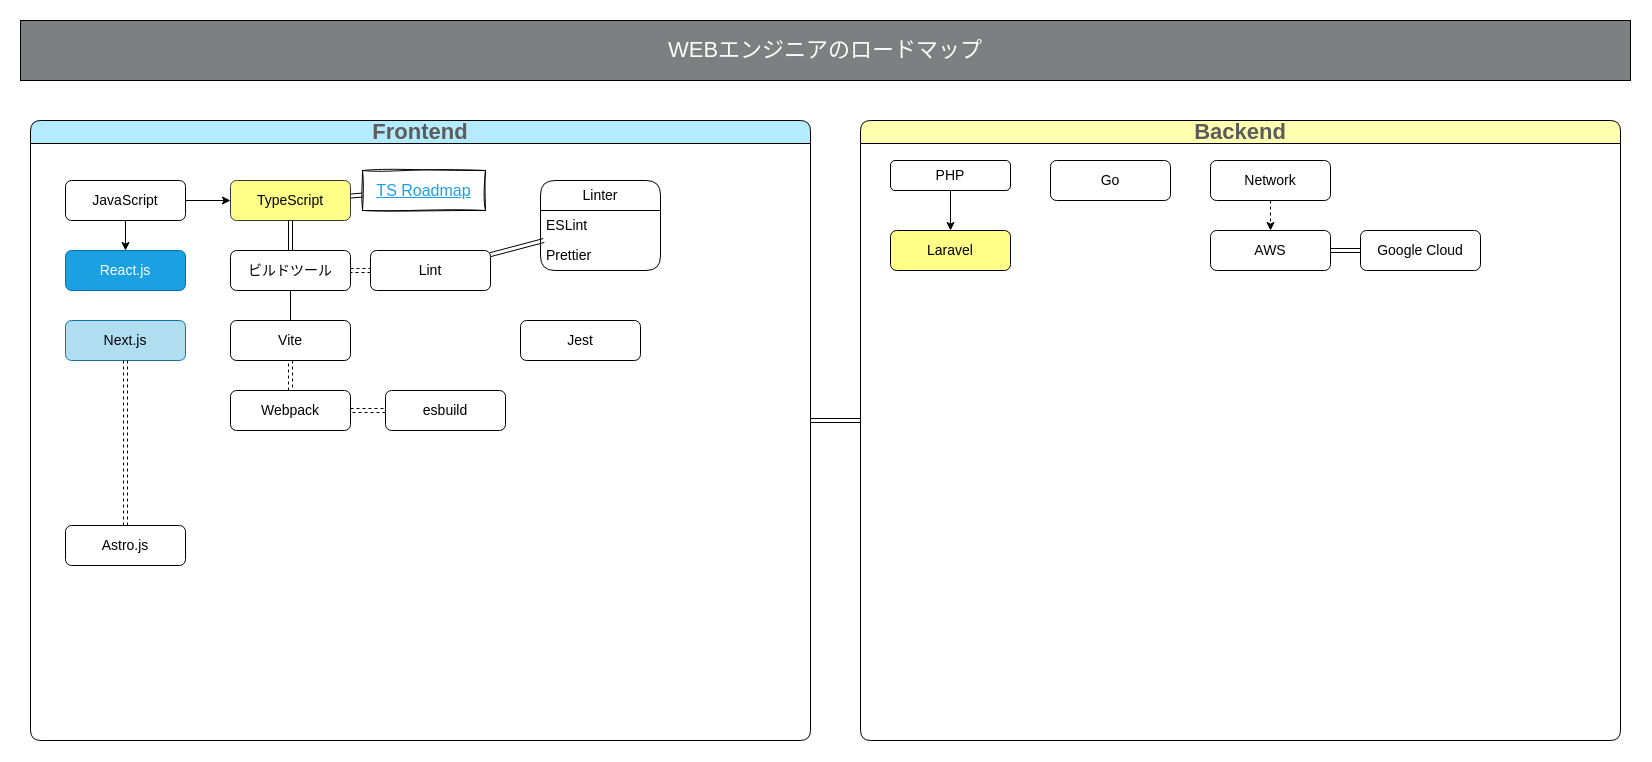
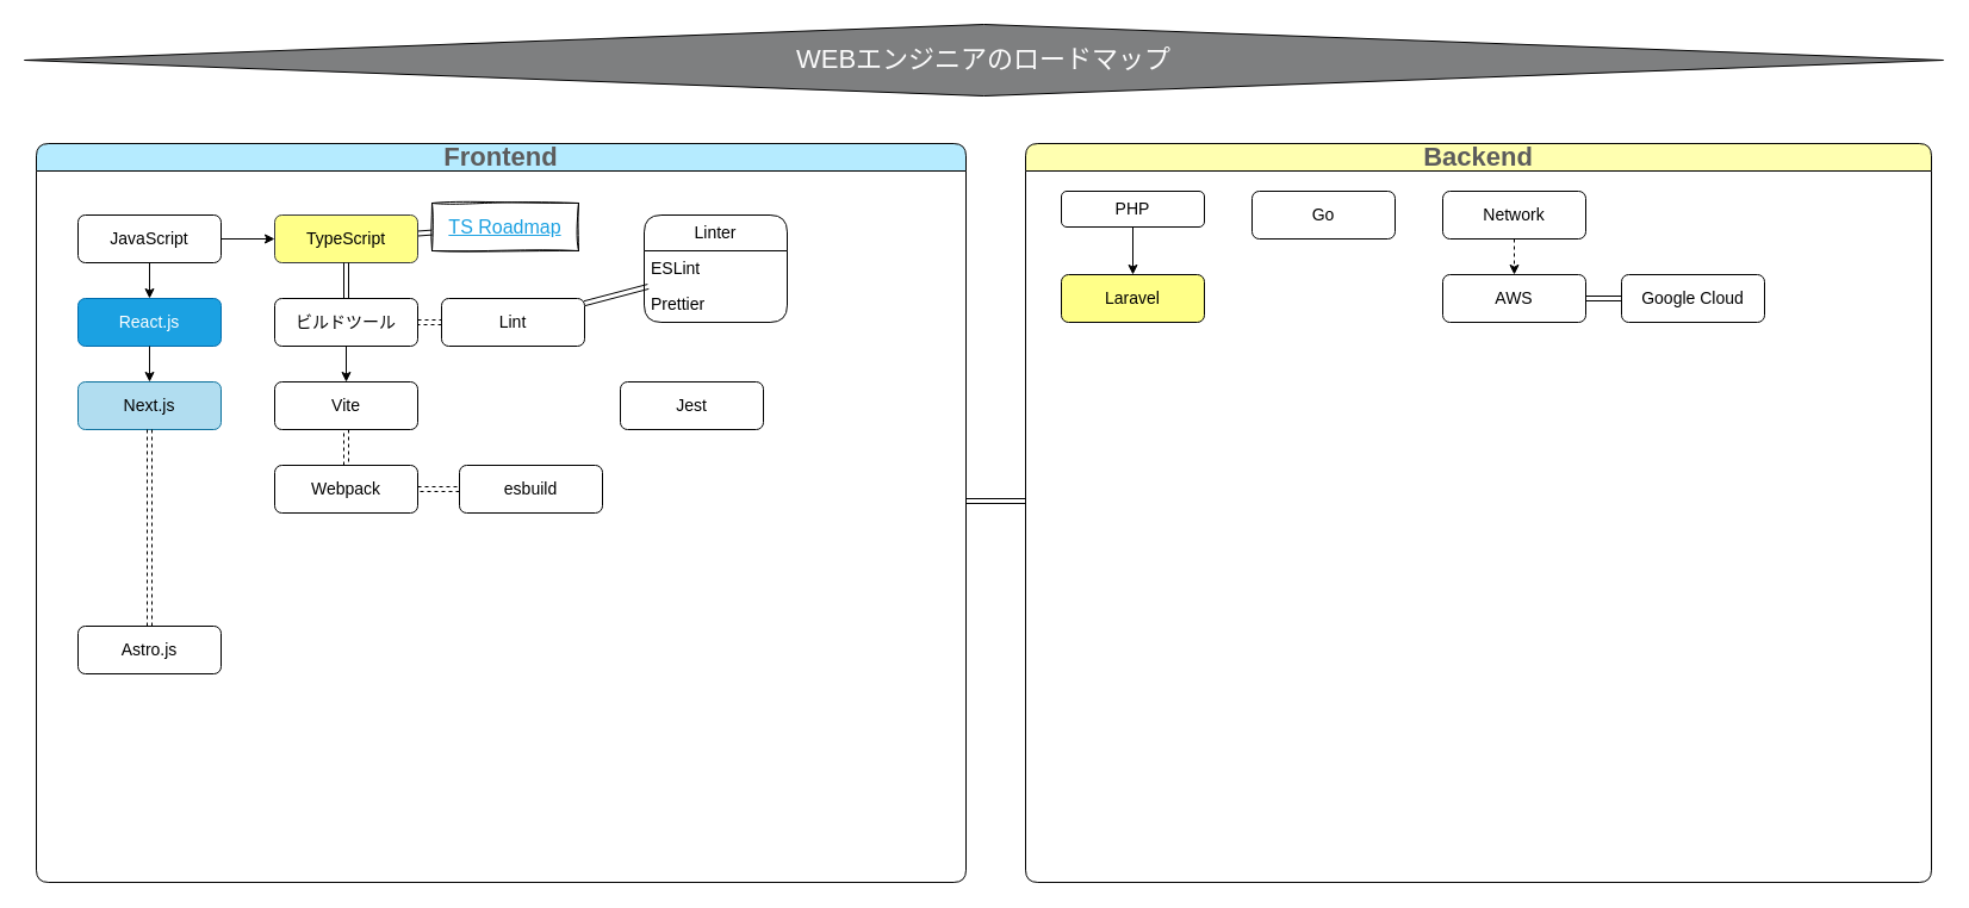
  <mxCell id="0" />
  <mxCell id="1" parent="0" />
- <mxCell id="2" value="WEBエンジニアのロードマップ" style="rounded=0;whiteSpace=wrap;html=1;fontSize=22;fillColor=#7E7F80;fontColor=#FCFCFC;" parent="1" vertex="1"><mxGeometry x="20" y="20" width="1610" height="60" as="geometry" /></mxCell>
+ <mxCell id="2" value="WEBエンジニアのロードマップ" style="rhombus;whiteSpace=wrap;html=1;fontSize=22;fillColor=#7E7F80;fontColor=#FCFCFC;" parent="1" vertex="1"><mxGeometry x="20" y="20" width="1610" height="60" as="geometry" /></mxCell>
  <mxCell id="3" value="Backend" style="swimlane;whiteSpace=wrap;html=1;rounded=1;fontSize=22;fontColor=#5C5C5C;fillColor=#FFFFB0;swimlaneFillColor=#FFFFFF;" parent="1" vertex="1"><mxGeometry x="860" y="120" width="760" height="620" as="geometry" /></mxCell>
  <mxCell id="4" value="" style="edgeStyle=none;html=1;strokeColor=default;fontSize=22;fontColor=#5C5C5C;elbow=vertical;" parent="3" source="5" target="7" edge="1"><mxGeometry relative="1" as="geometry" /></mxCell>
  <mxCell id="5" value="PHP" style="rounded=1;whiteSpace=wrap;html=1;fontSize=14;imageHeight=12;" parent="3" vertex="1"><mxGeometry x="30" y="40" width="120" height="30" as="geometry" /></mxCell>
  <mxCell id="6" value="Go" style="rounded=1;whiteSpace=wrap;html=1;fontSize=14;imageHeight=12;" parent="3" vertex="1"><mxGeometry x="190" y="40" width="120" height="40" as="geometry" /></mxCell>
  <mxCell id="7" value="Laravel" style="rounded=1;whiteSpace=wrap;html=1;fontSize=14;imageHeight=12;fillColor=#ffff88;strokeColor=default;" parent="3" vertex="1"><mxGeometry x="30" y="110" width="120" height="40" as="geometry" /></mxCell>
  <mxCell id="8" value="" style="edgeStyle=none;html=1;strokeColor=default;fontSize=22;fontColor=#5C5C5C;elbow=vertical;dashed=1;" parent="3" source="9" target="11" edge="1"><mxGeometry relative="1" as="geometry" /></mxCell>
  <mxCell id="9" value="Network" style="rounded=1;whiteSpace=wrap;html=1;fontSize=14;imageHeight=12;" parent="3" vertex="1"><mxGeometry x="350" y="40" width="120" height="40" as="geometry" /></mxCell>
  <mxCell id="10" value="" style="edgeStyle=none;html=1;strokeColor=default;fontSize=22;fontColor=#5C5C5C;elbow=vertical;shape=link;" parent="3" source="11" target="12" edge="1"><mxGeometry relative="1" as="geometry" /></mxCell>
  <mxCell id="11" value="AWS" style="rounded=1;whiteSpace=wrap;html=1;fontSize=14;imageHeight=12;" parent="3" vertex="1"><mxGeometry x="350" y="110" width="120" height="40" as="geometry" /></mxCell>
  <mxCell id="12" value="Google Cloud" style="rounded=1;whiteSpace=wrap;html=1;fontSize=14;imageHeight=12;" parent="3" vertex="1"><mxGeometry x="500" y="110" width="120" height="40" as="geometry" /></mxCell>
  <mxCell id="13" value="Frontend" style="swimlane;whiteSpace=wrap;html=1;rounded=1;fontSize=22;fontColor=#5C5C5C;fillColor=#B5EBFF;fillStyle=auto;swimlaneFillColor=#FFFFFF;" parent="1" vertex="1"><mxGeometry x="30" y="120" width="780" height="620" as="geometry" /></mxCell>
  <mxCell id="14" value="JavaScript" style="rounded=1;whiteSpace=wrap;html=1;fontSize=14;imageHeight=12;" parent="13" vertex="1"><mxGeometry x="35" y="60" width="120" height="40" as="geometry" /></mxCell>
  <mxCell id="15" value="React.js" style="whiteSpace=wrap;html=1;fontSize=14;rounded=1;imageHeight=12;fillColor=#1ba1e2;strokeColor=#006EAF;fontColor=#ffffff;" parent="13" vertex="1"><mxGeometry x="35" y="130" width="120" height="40" as="geometry" /></mxCell>
  <mxCell id="16" value="" style="edgeStyle=none;html=1;fontSize=14;" parent="13" source="14" target="15" edge="1"><mxGeometry relative="1" as="geometry" /></mxCell>
  <mxCell id="17" value="Next.js" style="whiteSpace=wrap;html=1;fontSize=14;rounded=1;imageHeight=12;fillColor=#b1ddf0;strokeColor=#10739e;" parent="13" vertex="1"><mxGeometry x="35" y="200" width="120" height="40" as="geometry" /></mxCell>
+ <mxCell id="18" value="" style="edgeStyle=none;html=1;fontSize=14;" parent="13" source="15" target="17" edge="1"><mxGeometry relative="1" as="geometry" /></mxCell>
  <mxCell id="19" value="Astro.js" style="whiteSpace=wrap;html=1;fontSize=14;rounded=1;imageHeight=12;" parent="13" vertex="1"><mxGeometry x="35" y="405" width="120" height="40" as="geometry" /></mxCell>
  <mxCell id="20" value="" style="edgeStyle=none;shape=link;html=1;dashed=1;strokeColor=default;fontSize=14;" parent="13" source="17" target="19" edge="1"><mxGeometry relative="1" as="geometry" /></mxCell>
  <mxCell id="21" value="" style="edgeStyle=none;shape=link;html=1;strokeColor=default;fontSize=16;fontColor=#5C5C5C;elbow=vertical;" parent="13" source="22" target="35" edge="1"><mxGeometry relative="1" as="geometry" /></mxCell>
  <mxCell id="22" value="TypeScript" style="rounded=1;whiteSpace=wrap;html=1;fontSize=14;fillColor=#ffff88;strokeColor=#36393d;imageHeight=12;" parent="13" vertex="1"><mxGeometry x="200" y="60" width="120" height="40" as="geometry" /></mxCell>
  <mxCell id="23" value="" style="edgeStyle=none;html=1;fontSize=14;" parent="13" source="14" target="22" edge="1"><mxGeometry relative="1" as="geometry" /></mxCell>
  <mxCell id="24" value="" style="edgeStyle=none;html=1;fontSize=14;shape=link;" parent="13" source="25" target="22" edge="1"><mxGeometry relative="1" as="geometry" /></mxCell>
  <mxCell id="25" value="ビルドツール" style="whiteSpace=wrap;html=1;fontSize=14;rounded=1;imageHeight=12;" parent="13" vertex="1"><mxGeometry x="200" y="130" width="120" height="40" as="geometry" /></mxCell>
  <mxCell id="26" value="Vite" style="whiteSpace=wrap;html=1;fontSize=14;rounded=1;imageHeight=12;" parent="13" vertex="1"><mxGeometry x="200" y="200" width="120" height="40" as="geometry" /></mxCell>
- <mxCell id="27" value="" style="edgeStyle=none;html=1;fontSize=14;strokeColor=default;endArrow=none;" parent="13" source="25" target="26" edge="1"><mxGeometry relative="1" as="geometry" /></mxCell>
+ <mxCell id="27" value="" style="edgeStyle=none;html=1;fontSize=14;strokeColor=default;" parent="13" source="25" target="26" edge="1"><mxGeometry relative="1" as="geometry" /></mxCell>
  <mxCell id="28" value="Webpack" style="whiteSpace=wrap;html=1;fontSize=14;rounded=1;imageHeight=24;" parent="13" vertex="1"><mxGeometry x="200" y="270" width="120" height="40" as="geometry" /></mxCell>
  <mxCell id="29" value="" style="edgeStyle=none;html=1;strokeColor=default;fontSize=14;shape=link;dashed=1;" parent="13" source="26" target="28" edge="1"><mxGeometry relative="1" as="geometry" /></mxCell>
  <mxCell id="30" value="" style="edgeStyle=none;shape=link;html=1;dashed=1;strokeColor=default;fontSize=14;" parent="13" source="28" target="34" edge="1"><mxGeometry relative="1" as="geometry" /></mxCell>
  <mxCell id="31" value="" style="edgeStyle=none;shape=link;html=1;strokeColor=default;fontSize=16;fontColor=#1BA1E2;elbow=vertical;" parent="13" source="32" target="37" edge="1"><mxGeometry relative="1" as="geometry" /></mxCell>
  <mxCell id="32" value="Lint" style="whiteSpace=wrap;html=1;fontSize=14;rounded=1;imageHeight=12;" parent="13" vertex="1"><mxGeometry x="340" y="130" width="120" height="40" as="geometry" /></mxCell>
  <mxCell id="33" value="" style="edgeStyle=none;shape=link;html=1;dashed=1;strokeColor=default;fontSize=14;" parent="13" source="25" target="32" edge="1"><mxGeometry relative="1" as="geometry" /></mxCell>
  <mxCell id="34" value="esbuild" style="whiteSpace=wrap;html=1;fontSize=14;rounded=1;imageHeight=24;" parent="13" vertex="1"><mxGeometry x="355" y="270" width="120" height="40" as="geometry" /></mxCell>
  <mxCell id="35" value="TS Roadmap" style="text;html=1;strokeColor=default;fillColor=none;whiteSpace=wrap;align=center;verticalAlign=middle;fontColor=#1BA1E2;fontStyle=4;rounded=0;fontSize=16;labelBackgroundColor=none;labelBorderColor=none;glass=0;sketch=1;curveFitting=1;jiggle=2;" parent="13" vertex="1"><mxGeometry x="332" y="50" width="123" height="40" as="geometry" /></mxCell>
  <mxCell id="36" value="Linter" style="swimlane;fontStyle=0;childLayout=stackLayout;horizontal=1;startSize=30;horizontalStack=0;resizeParent=1;resizeParentMax=0;resizeLast=0;collapsible=1;marginBottom=0;whiteSpace=wrap;html=1;rounded=1;fontSize=14;arcSize=16;" parent="13" vertex="1"><mxGeometry x="510" y="60" width="120" height="90" as="geometry" /></mxCell>
  <mxCell id="37" value="ESLint" style="text;strokeColor=none;fillColor=none;align=left;verticalAlign=middle;spacingLeft=4;spacingRight=4;overflow=hidden;points=[[0,0.5],[1,0.5]];portConstraint=eastwest;rotatable=0;whiteSpace=wrap;html=1;rounded=1;dashed=1;fontSize=14;" parent="36" vertex="1"><mxGeometry y="30" width="120" height="30" as="geometry" /></mxCell>
  <mxCell id="38" value="Prettier" style="text;strokeColor=none;fillColor=none;align=left;verticalAlign=middle;spacingLeft=4;spacingRight=4;overflow=hidden;points=[[0,0.5],[1,0.5]];portConstraint=eastwest;rotatable=0;whiteSpace=wrap;html=1;rounded=1;dashed=1;fontSize=14;" parent="36" vertex="1"><mxGeometry y="60" width="120" height="30" as="geometry" /></mxCell>
  <mxCell id="39" value="Jest" style="whiteSpace=wrap;html=1;fontSize=14;rounded=1;imageHeight=12;" vertex="1" parent="13"><mxGeometry x="490" y="200" width="120" height="40" as="geometry" /></mxCell>
  <mxCell id="40" value="" style="endArrow=classic;html=1;strokeColor=default;fontSize=22;fontColor=#5C5C5C;shape=link;elbow=vertical;" parent="1" edge="1"><mxGeometry width="50" height="50" relative="1" as="geometry"><mxPoint x="810" y="420" as="sourcePoint" /><mxPoint x="860" y="420" as="targetPoint" /></mxGeometry></mxCell>
